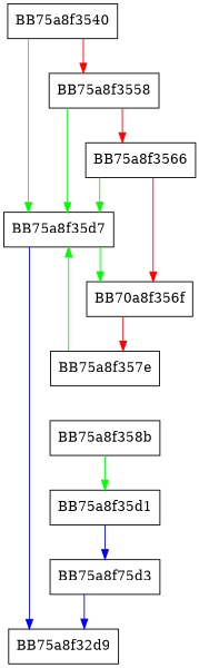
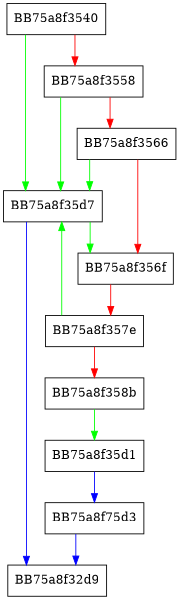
  digraph {
    splines=ortho
    node [shape=box]
    edge [color=green]
    BB75a8f3540
    BB75a8f35d7
    BB75a8f3558
    n4 [label=BB75a8f32d9]
-   BB75a8f356f [label=BB70a8f356f]
+   BB75a8f356f
    BB75a8f3566
    BB75a8f357e
    BB75a8f358b
    BB75a8f35d1
    n10 [label=BB75a8f75d3]
    BB75a8f3540 -> BB75a8f35d7
    BB75a8f3540 -> BB75a8f3558 [color=red]
    BB75a8f35d7 -> n4 [color=blue]
    BB75a8f35d7 -> BB75a8f356f
    BB75a8f3558 -> BB75a8f35d7
    BB75a8f3558 -> BB75a8f3566 [color=red]
    BB75a8f356f -> BB75a8f357e [color=red]
    BB75a8f3566 -> BB75a8f35d7
    BB75a8f3566 -> BB75a8f356f [color=red]
    BB75a8f357e -> BB75a8f35d7
+   BB75a8f357e -> BB75a8f358b [color=red]
    BB75a8f358b -> BB75a8f35d1
    BB75a8f35d1 -> n10 [color=blue]
    n10 -> n4 [color=blue]
  }
